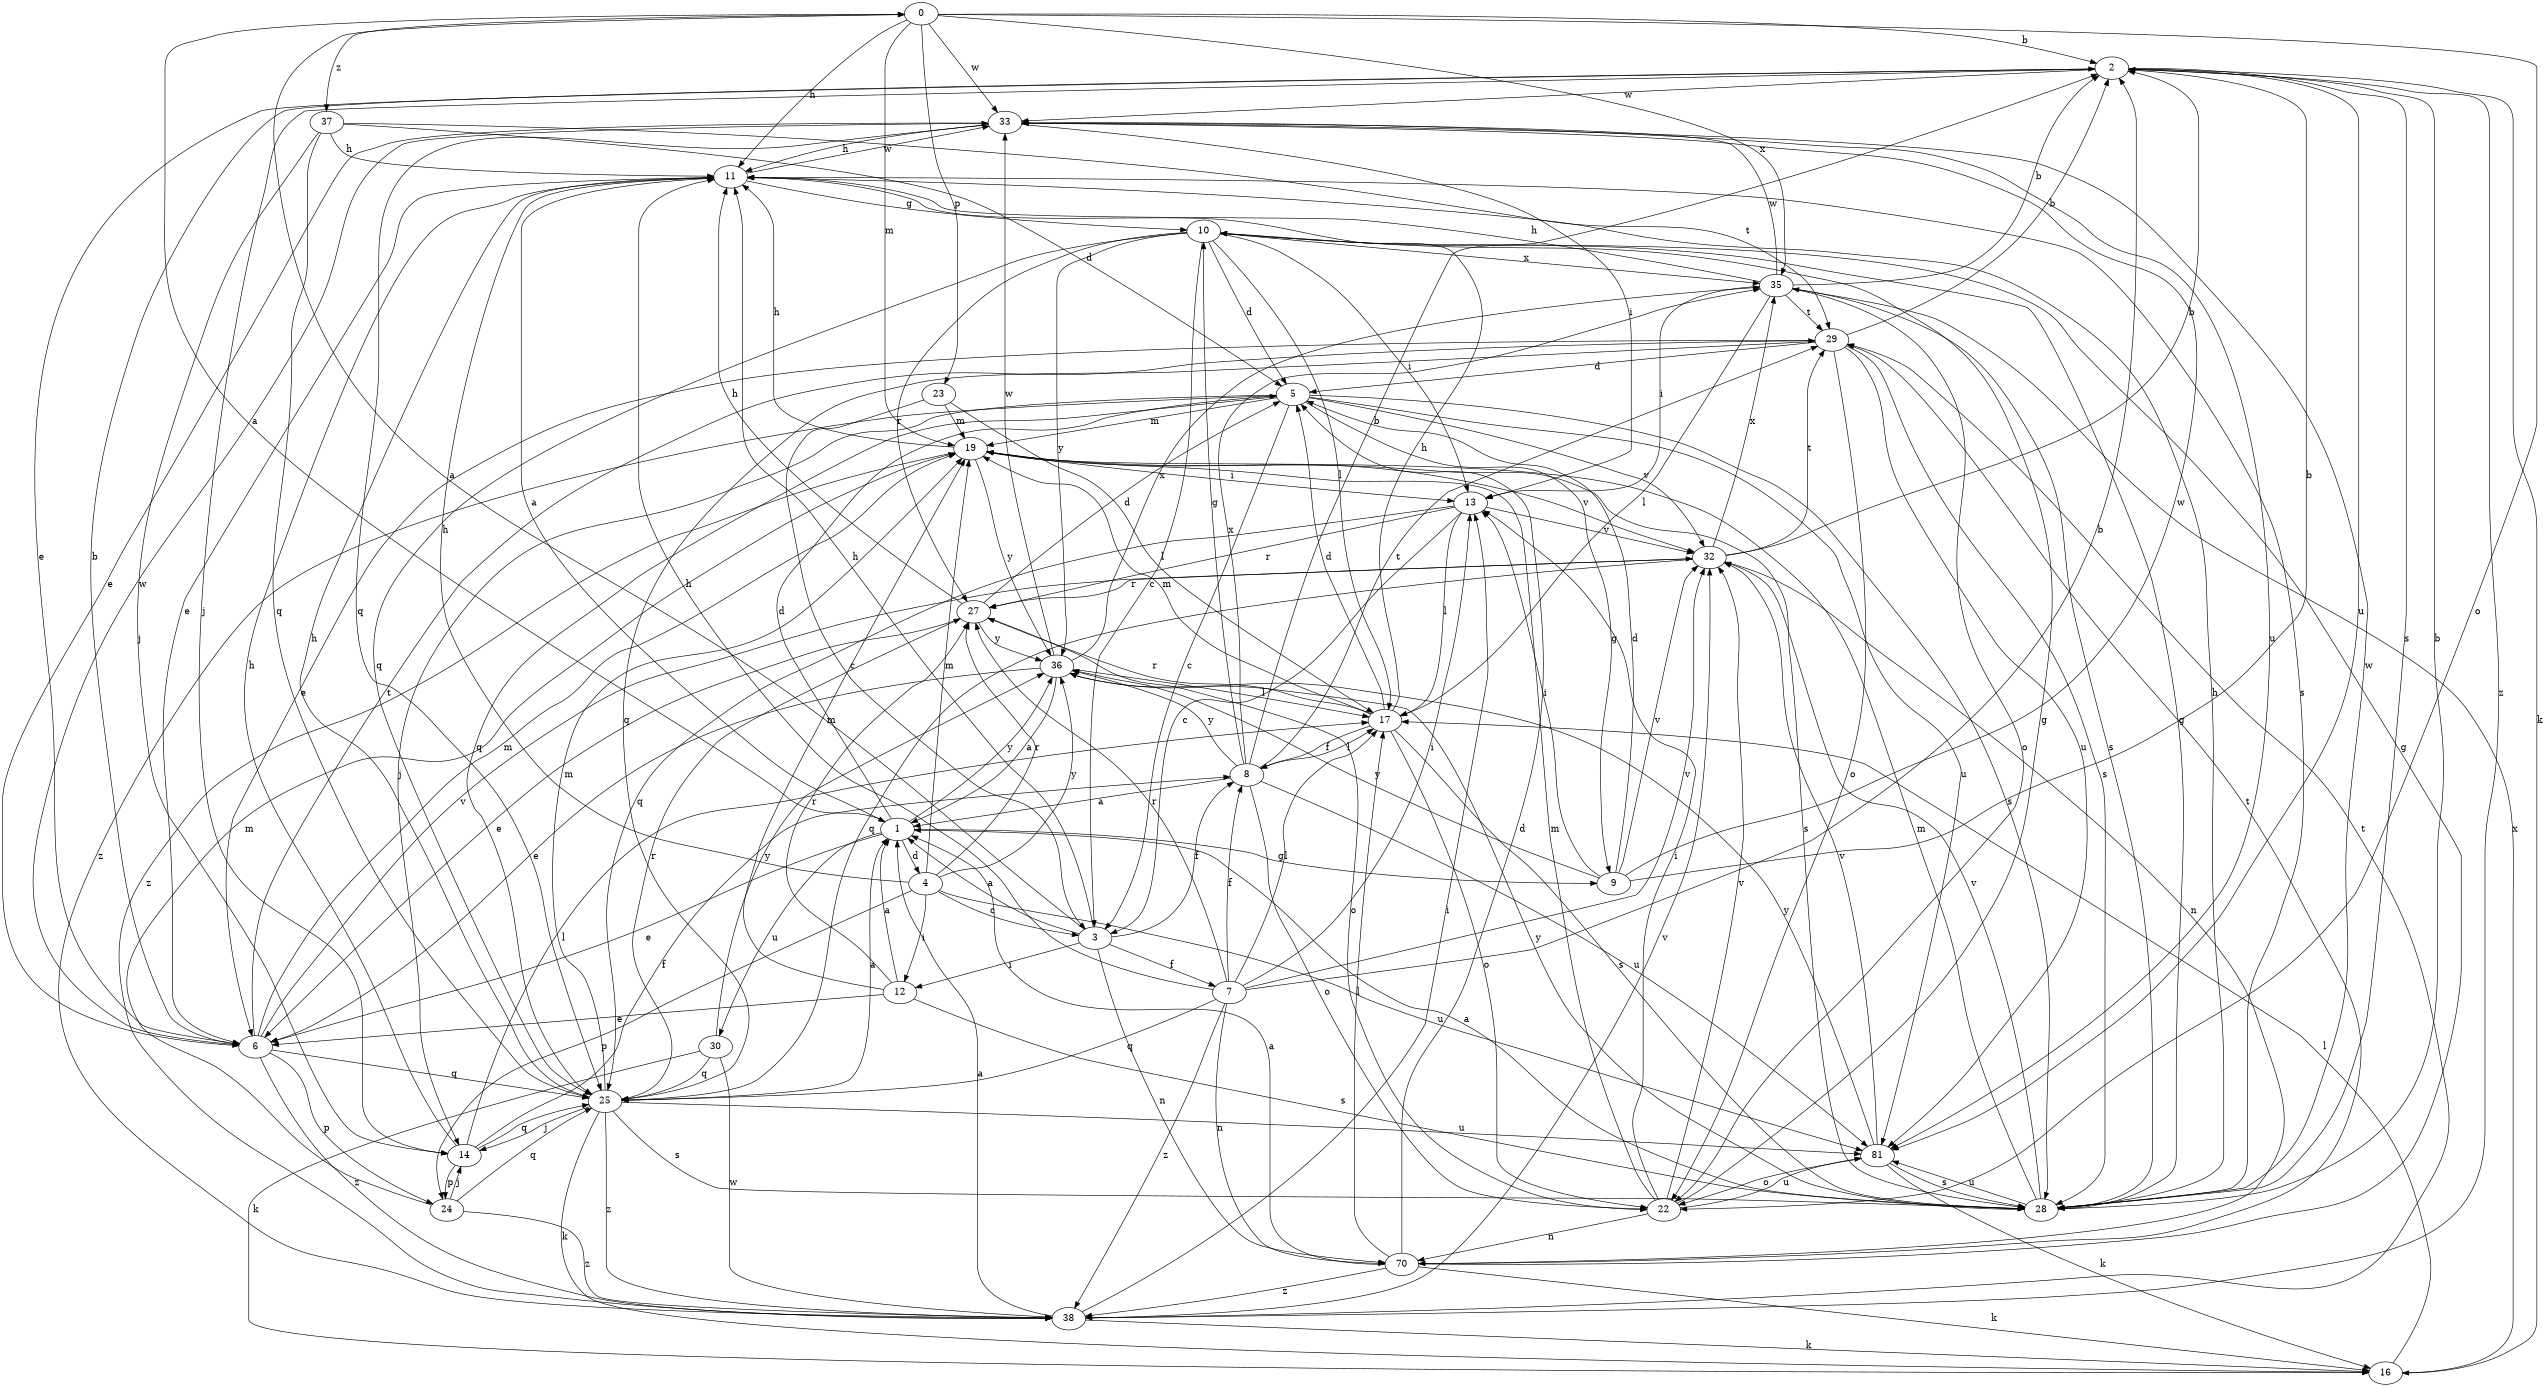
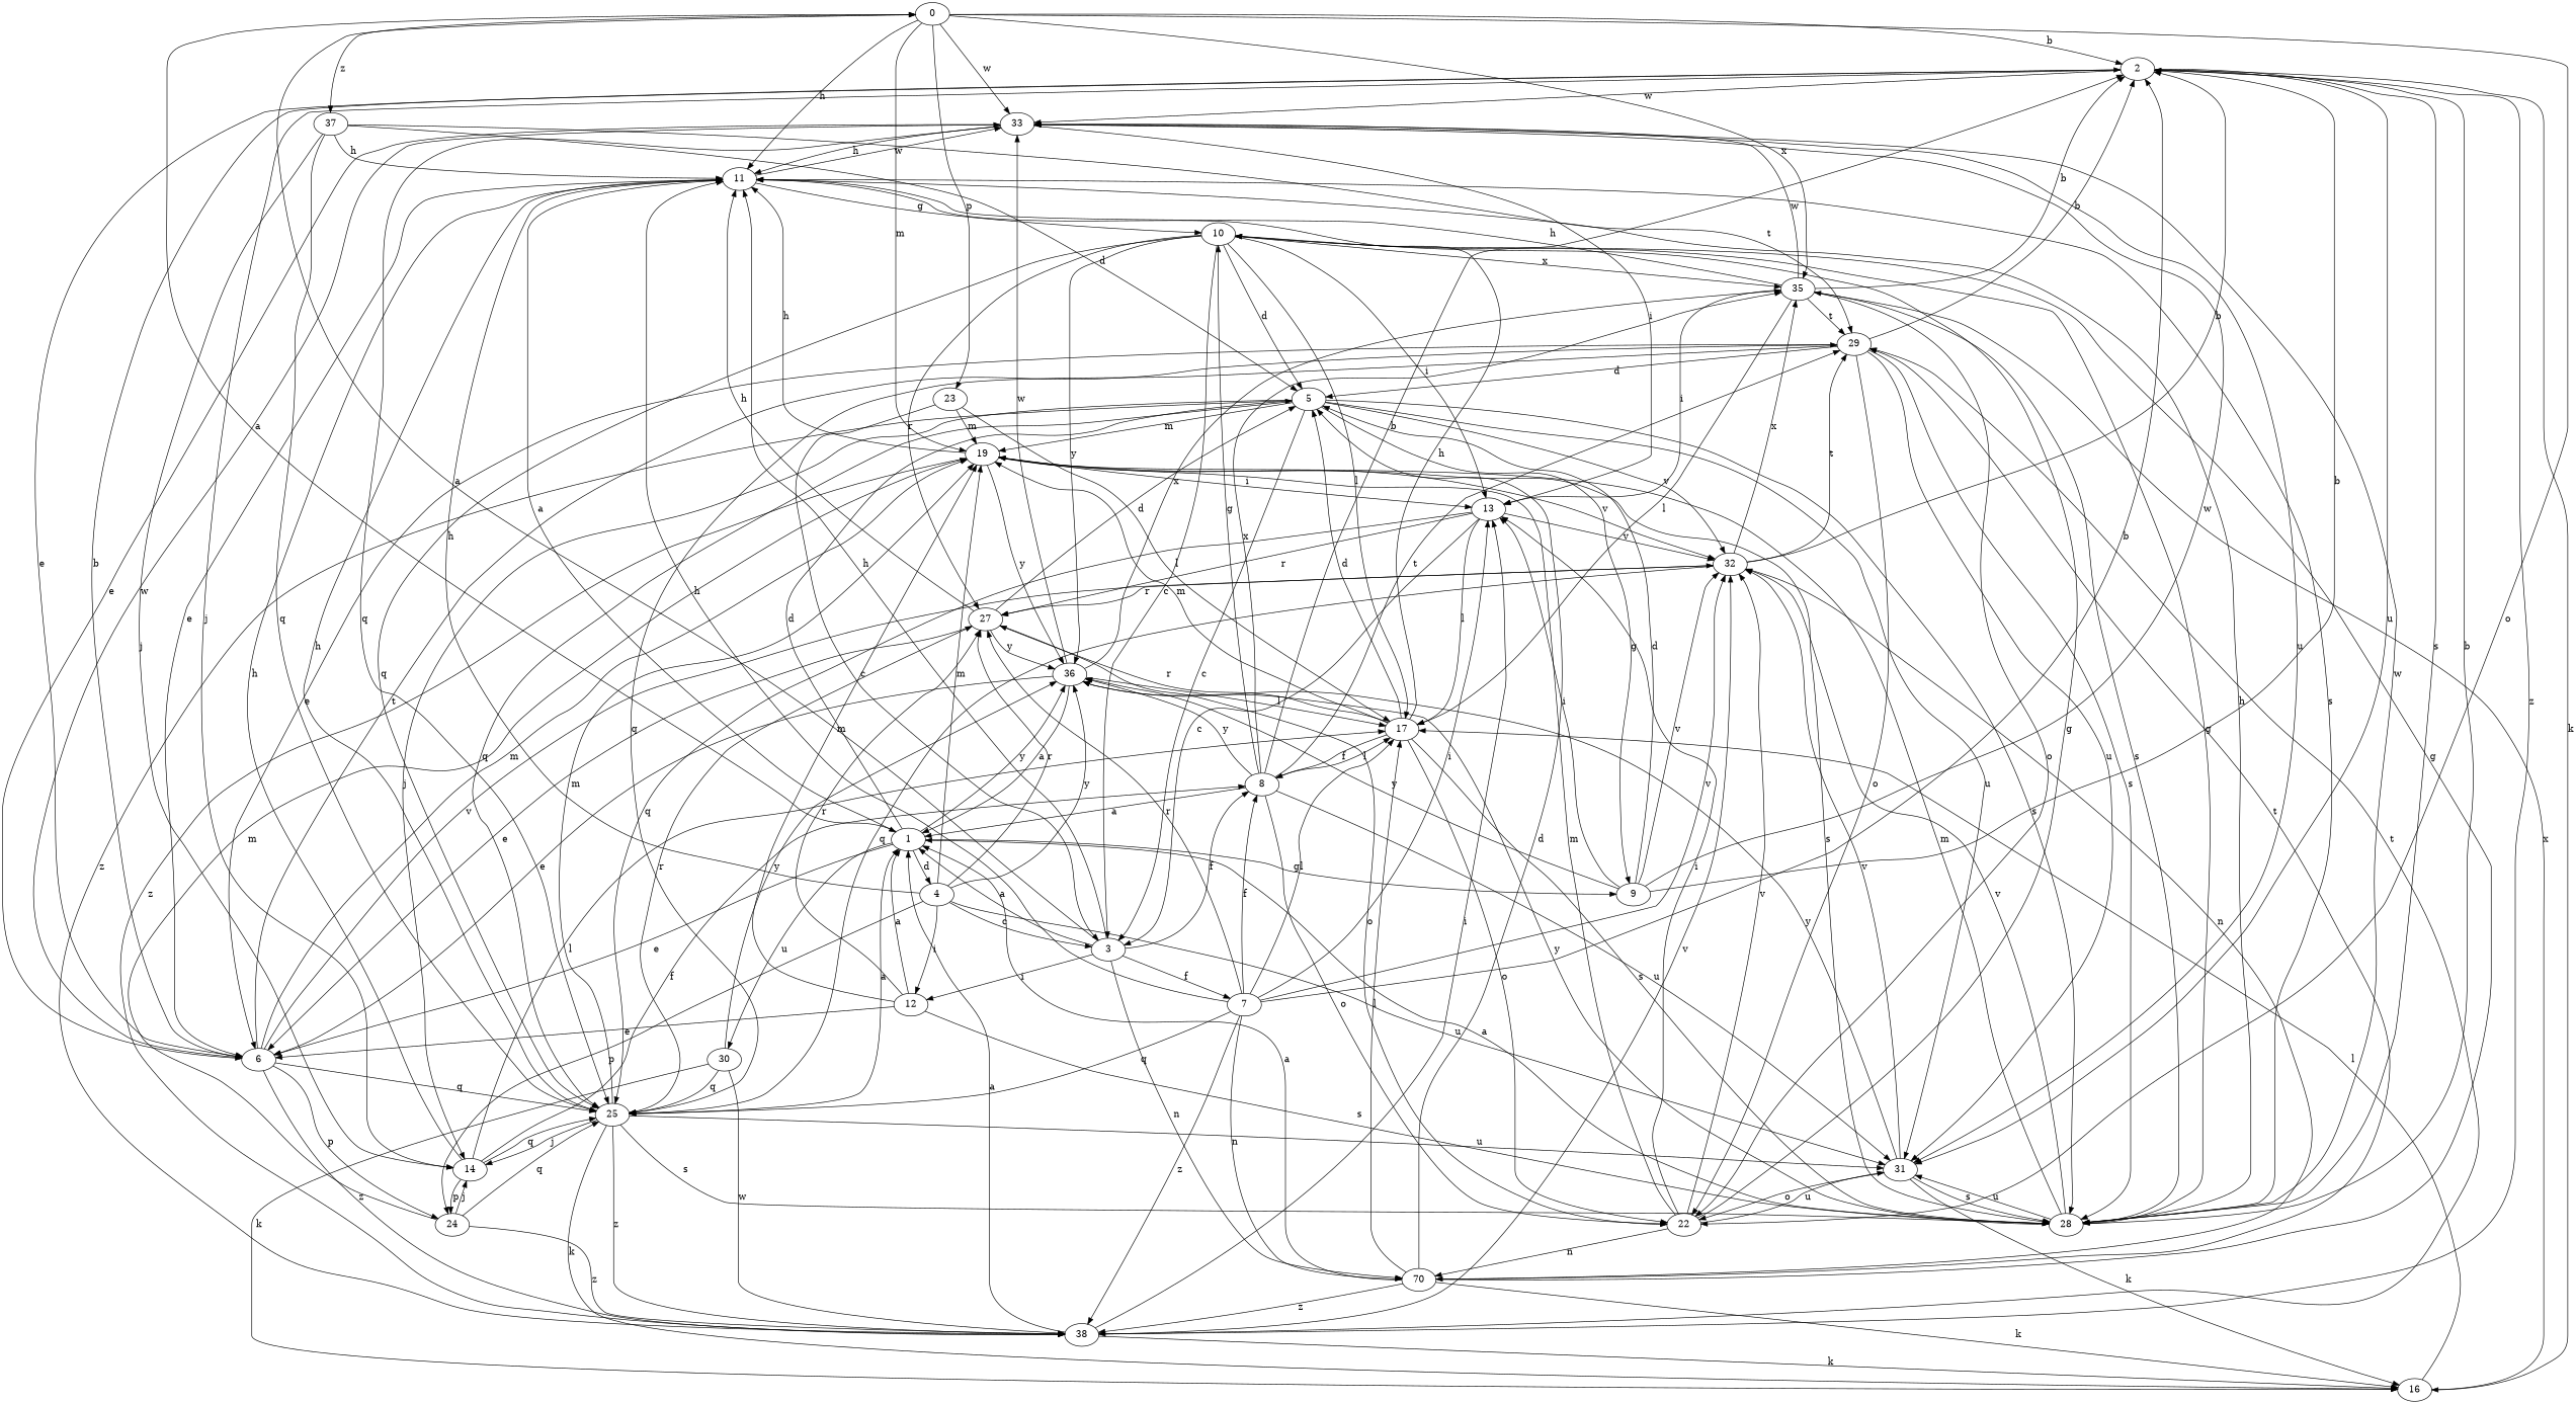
  strict digraph {
    0
    2
    11
    19
    22
    23
    33
    35
    37
    6
    14
    16
    28
-   31 [label=81]
+   31
    38
    1
    10
    36
    32
    13
    n21 [label=70]
    3
    17
    25
    29
    5
    4
    9
    30
    12
    24
    27
    8
    7
    0 -> 2 [label=b]
    0 -> 11 [label=h]
    0 -> 19 [label=m]
    0 -> 22 [label=o]
    0 -> 23 [label=p]
    0 -> 33 [label=w]
    0 -> 35 [label=x]
    0 -> 37 [label=z]
    2 -> 33 [label=w]
    2 -> 6 [label=e]
    2 -> 14 [label=j]
    2 -> 16 [label=k]
    2 -> 28 [label=s]
    2 -> 31 [label=u]
    2 -> 38 [label=z]
    11 -> 33 [label=w]
    11 -> 6 [label=e]
    11 -> 28 [label=s]
    11 -> 1 [label=a]
    11 -> 10 [label=g]
    19 -> 11 [label=h]
    19 -> 28 [label=s]
    19 -> 38 [label=z]
    19 -> 36 [label=y]
    19 -> 32 [label=v]
    19 -> 13 [label=i]
    22 -> 19 [label=m]
    22 -> 31 [label=u]
    22 -> 10 [label=g]
    22 -> 32 [label=v]
    22 -> 13 [label=i]
    22 -> n21 [label=n]
    23 -> 19 [label=m]
    23 -> 3 [label=c]
    23 -> 17 [label=l]
    33 -> 11 [label=h]
    33 -> 6 [label=e]
    33 -> 31 [label=u]
    33 -> 13 [label=i]
    33 -> 25 [label=q]
    35 -> 2 [label=b]
    35 -> 11 [label=h]
    35 -> 22 [label=o]
    35 -> 33 [label=w]
    35 -> 28 [label=s]
    35 -> 13 [label=i]
    35 -> 17 [label=l]
    35 -> 29 [label=t]
    37 -> 11 [label=h]
    37 -> 14 [label=j]
    37 -> 25 [label=q]
    37 -> 29 [label=t]
    37 -> 5 [label=d]
    6 -> 2 [label=b]
    6 -> 19 [label=m]
    6 -> 33 [label=w]
    6 -> 38 [label=z]
    6 -> 32 [label=v]
    6 -> 25 [label=q]
    6 -> 29 [label=t]
    6 -> 24 [label=p]
    14 -> 11 [label=h]
    14 -> 17 [label=l]
    14 -> 25 [label=q]
    14 -> 24 [label=p]
    14 -> 8 [label=f]
    16 -> 35 [label=x]
    16 -> 17 [label=l]
    28 -> 2 [label=b]
    28 -> 11 [label=h]
    28 -> 19 [label=m]
    28 -> 33 [label=w]
    28 -> 31 [label=u]
    28 -> 1 [label=a]
    28 -> 10 [label=g]
    28 -> 36 [label=y]
    28 -> 32 [label=v]
    31 -> 22 [label=o]
    31 -> 16 [label=k]
    31 -> 28 [label=s]
    31 -> 36 [label=y]
    31 -> 32 [label=v]
    38 -> 16 [label=k]
    38 -> 1 [label=a]
    38 -> 32 [label=v]
    38 -> 13 [label=i]
    38 -> 29 [label=t]
    1 -> 0 [label=a]
    1 -> 6 [label=e]
    1 -> 36 [label=y]
    1 -> 5 [label=d]
    1 -> 4 [label=d]
    1 -> 9 [label=g]
    1 -> 30 [label=u]
    10 -> 35 [label=x]
    10 -> 36 [label=y]
    10 -> 13 [label=i]
    10 -> 3 [label=c]
    10 -> 17 [label=l]
    10 -> 25 [label=q]
    10 -> 5 [label=d]
    10 -> 27 [label=r]
    36 -> 33 [label=w]
    36 -> 35 [label=x]
    36 -> 6 [label=e]
    36 -> 1 [label=a]
    36 -> 17 [label=l]
    32 -> 2 [label=b]
    32 -> 35 [label=x]
    32 -> n21 [label=n]
    32 -> 25 [label=q]
    32 -> 29 [label=t]
    32 -> 27 [label=r]
    13 -> 32 [label=v]
    13 -> 3 [label=c]
    13 -> 17 [label=l]
    13 -> 25 [label=q]
    13 -> 27 [label=r]
    n21 -> 16 [label=k]
    n21 -> 38 [label=z]
    n21 -> 1 [label=a]
    n21 -> 10 [label=g]
    n21 -> 17 [label=l]
    n21 -> 29 [label=t]
    n21 -> 5 [label=d]
    3 -> 0 [label=a]
    3 -> 11 [label=h]
    3 -> 1 [label=a]
    3 -> n21 [label=n]
    3 -> 12 [label=i]
    3 -> 8 [label=f]
    3 -> 7 [label=f]
    17 -> 11 [label=h]
    17 -> 19 [label=m]
    17 -> 22 [label=o]
    17 -> 28 [label=s]
    17 -> 5 [label=d]
    17 -> 27 [label=r]
    17 -> 8 [label=f]
    25 -> 11 [label=h]
    25 -> 19 [label=m]
    25 -> 14 [label=j]
    25 -> 16 [label=k]
    25 -> 28 [label=s]
    25 -> 31 [label=u]
    25 -> 38 [label=z]
    25 -> 1 [label=a]
    25 -> 27 [label=r]
    29 -> 2 [label=b]
    29 -> 22 [label=o]
    29 -> 6 [label=e]
    29 -> 28 [label=s]
    29 -> 31 [label=u]
    29 -> 25 [label=q]
    29 -> 5 [label=d]
    5 -> 19 [label=m]
    5 -> 14 [label=j]
    5 -> 28 [label=s]
    5 -> 31 [label=u]
    5 -> 38 [label=z]
    5 -> 32 [label=v]
    5 -> 3 [label=c]
    5 -> 25 [label=q]
    5 -> 9 [label=g]
    4 -> 11 [label=h]
    4 -> 19 [label=m]
    4 -> 31 [label=u]
    4 -> 36 [label=y]
    4 -> 3 [label=c]
    4 -> 12 [label=i]
    4 -> 24 [label=p]
    4 -> 27 [label=r]
    9 -> 2 [label=b]
    9 -> 33 [label=w]
    9 -> 36 [label=y]
    9 -> 32 [label=v]
    9 -> 13 [label=i]
    9 -> 5 [label=d]
    30 -> 16 [label=k]
    30 -> 38 [label=w]
    30 -> 36 [label=y]
    30 -> 25 [label=q]
    12 -> 19 [label=m]
    12 -> 6 [label=e]
    12 -> 28 [label=s]
    12 -> 1 [label=a]
    12 -> 27 [label=r]
    24 -> 19 [label=m]
    24 -> 14 [label=j]
    24 -> 38 [label=z]
    24 -> 25 [label=q]
    27 -> 11 [label=h]
    27 -> 22 [label=o]
    27 -> 6 [label=e]
    27 -> 36 [label=y]
    27 -> 5 [label=d]
    8 -> 2 [label=b]
    8 -> 22 [label=o]
    8 -> 35 [label=x]
    8 -> 31 [label=u]
    8 -> 1 [label=a]
    8 -> 10 [label=g]
    8 -> 36 [label=y]
    8 -> 17 [label=l]
    8 -> 29 [label=t]
    7 -> 2 [label=b]
    7 -> 11 [label=h]
    7 -> 38 [label=z]
    7 -> 32 [label=v]
    7 -> 13 [label=i]
    7 -> n21 [label=n]
    7 -> 17 [label=l]
    7 -> 25 [label=q]
    7 -> 27 [label=r]
    7 -> 8 [label=f]
  }
